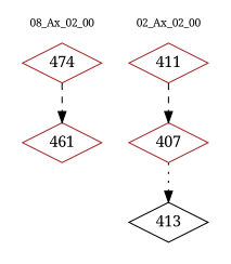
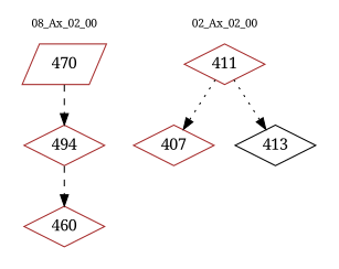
  digraph {
    fontname="Noto Serif"
    node [color=brown fontname="Noto Serif" shape=diamond]
    edge [color=black fontname="Noto Serif" style=dashed]
-   n2 [label=461]
-   n3 [label=474]
+   n1 [label=470 shape=parallelogram]
+   n2 [label=460]
+   n3 [label=494]
    n4 [label=411]
    n5 [label=407]
    n6 [color=black label=413]
    subgraph cluster_1 {
      color=white
      fontsize=10
      label="08_Ax_02_00"
+     n1
      n2
      n3
    }
    subgraph cluster_2 {
      color=white
      fontsize=10
      label="02_Ax_02_00"
      n4
      n5
      n6
    }
+   n1 -> n3
    n3 -> n2
-   n4 -> n5
-   n5 -> n6 [style=dotted]
+   n4 -> n5 [style=dotted]
+   n4 -> n6 [style=dotted]
  }
